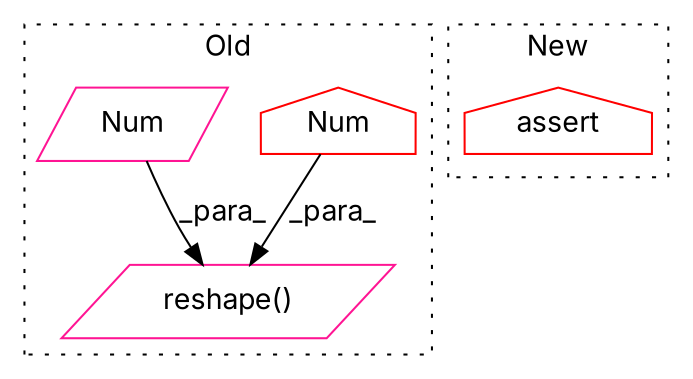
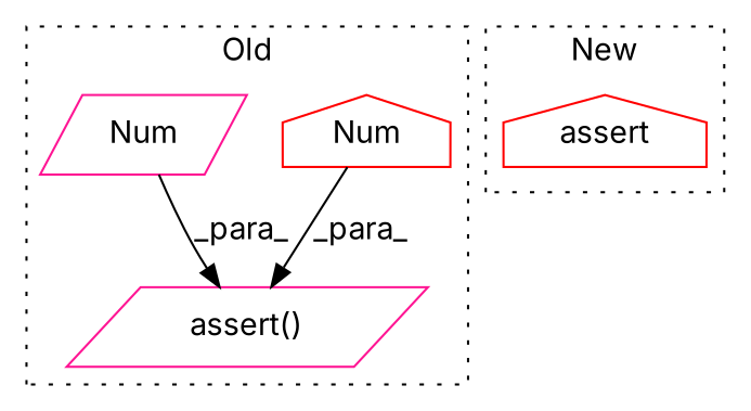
  digraph {
    fontname=Inter
    node [a=76 shape=parallelogram color=deeppink fontname=Inter]
    edge [arrowhead=normal fontname=Inter]
-   n1 [a=75 l="21,1" label="reshape()" s="3517,3543"]
+   n1 [a=75 l="21,1" label="assert()" s="3517,3543"]
    n2 [l=1 label=Num s=3542 shape=house color=red]
    n3 [l=2 label=Num s=3538]
    n4 [a=65 l=7 label=assert s=5456 shape=house color=red]
    subgraph cluster_1 {
      label=Old
      style=dotted
      n1
      n2
      n3
    }
    subgraph cluster_2 {
      label=New
      style=dotted
      n4
    }
    n2 -> n1 [label=_para_]
    n3 -> n1 [label=_para_]
  }
